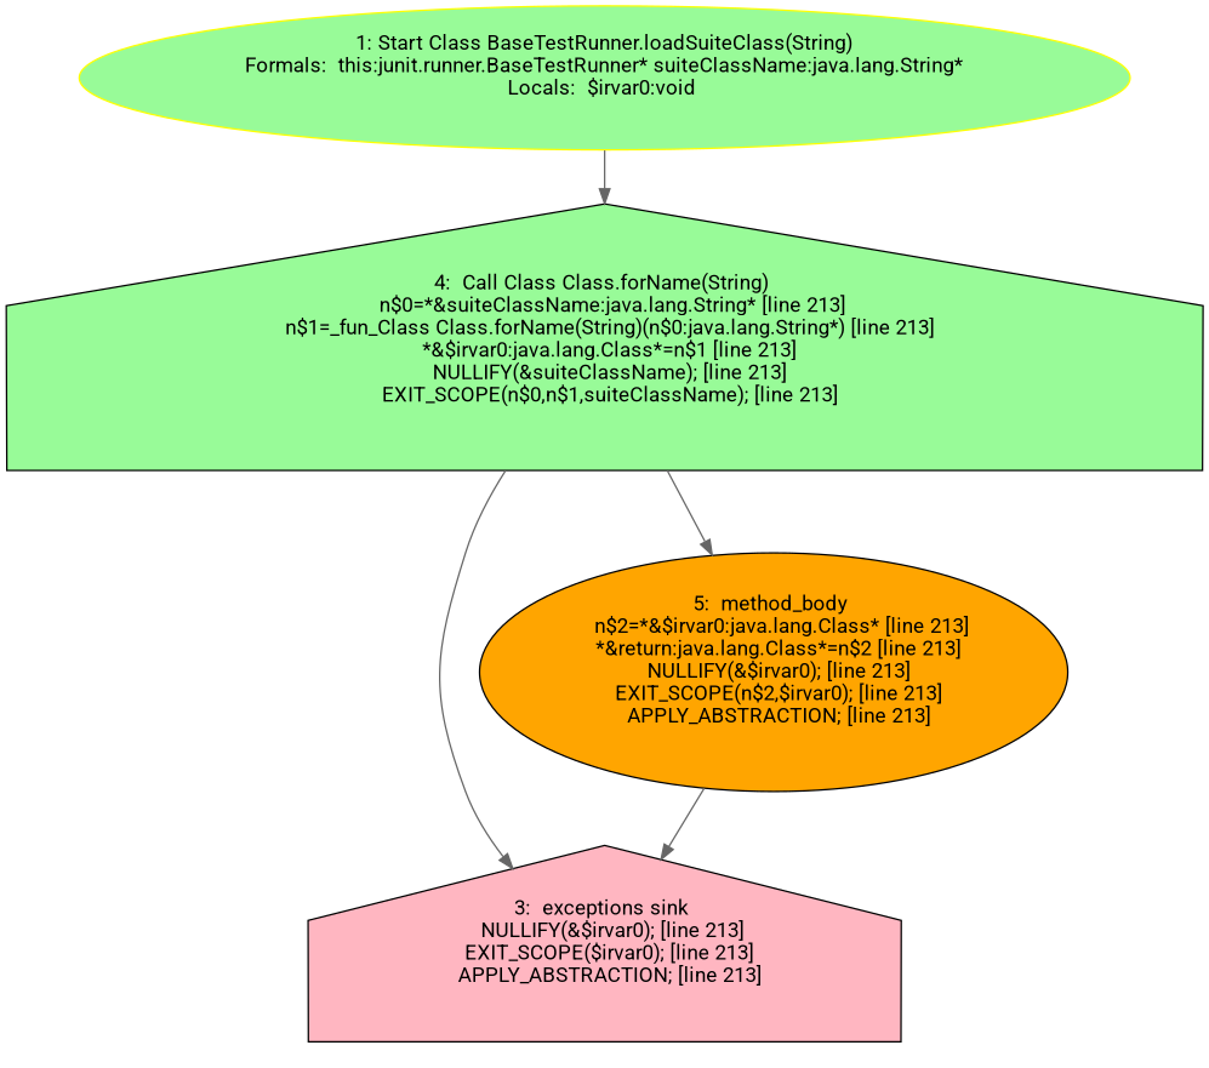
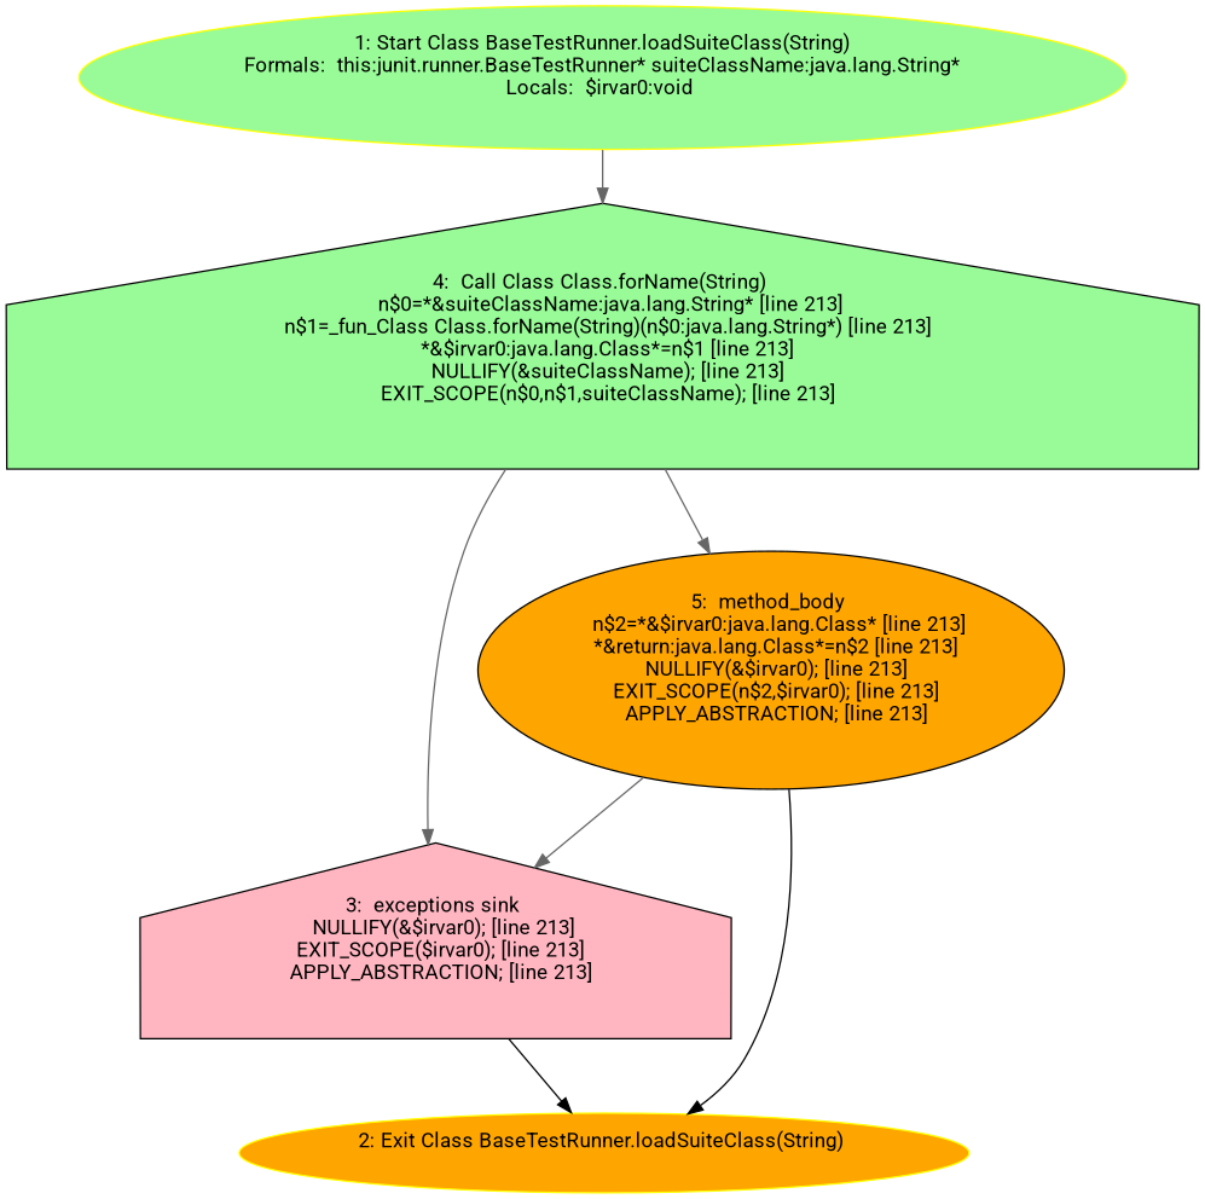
  digraph {
    fontname=Roboto
    node [style=filled fillcolor=palegreen shape=ellipse fontname=Roboto]
    edge [color=gray40 fontname=Roboto]
    n1 [color=yellow label="1: Start Class BaseTestRunner.loadSuiteClass(String)\nFormals:  this:junit.runner.BaseTestRunner* suiteClassName:java.lang.String*\nLocals:  $irvar0:void \n  "]
    n2 [label="4:  Call Class Class.forName(String) \n   n$0=*&suiteClassName:java.lang.String* [line 213]\n  n$1=_fun_Class Class.forName(String)(n$0:java.lang.String*) [line 213]\n  *&$irvar0:java.lang.Class*=n$1 [line 213]\n  NULLIFY(&suiteClassName); [line 213]\n  EXIT_SCOPE(n$0,n$1,suiteClassName); [line 213]\n " shape=house]
    n3 [label="3:  exceptions sink \n   NULLIFY(&$irvar0); [line 213]\n  EXIT_SCOPE($irvar0); [line 213]\n  APPLY_ABSTRACTION; [line 213]\n " shape=house fillcolor=lightpink]
    n4 [label="5:  method_body \n   n$2=*&$irvar0:java.lang.Class* [line 213]\n  *&return:java.lang.Class*=n$2 [line 213]\n  NULLIFY(&$irvar0); [line 213]\n  EXIT_SCOPE(n$2,$irvar0); [line 213]\n  APPLY_ABSTRACTION; [line 213]\n " fillcolor=orange]
+   n5 [color=yellow label="2: Exit Class BaseTestRunner.loadSuiteClass(String) \n  " fillcolor=orange]
    n1 -> n2
    n2 -> n3
    n2 -> n4
+   n3 -> n5 [color=black]
    n4 -> n3
+   n4 -> n5 [color=black]
  }
